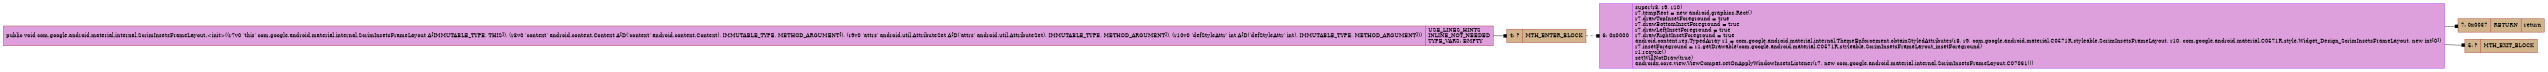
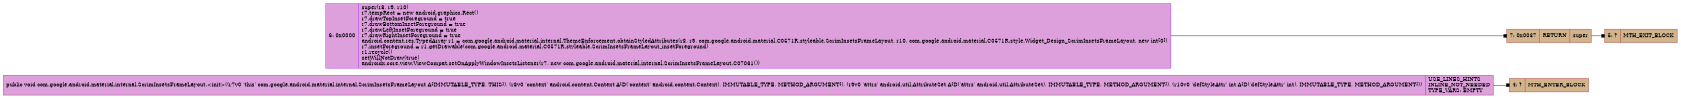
  digraph {
    rankdir=LR
    node [color=brown fillcolor=tan shape=record style=filled]
    edge [arrowhead=box style=solid]
    n1 [label="{4\:\ ?|MTH_ENTER_BLOCK\l}"]
    n2 [color=purple fillcolor=plum label="{6\:\ 0x0000|super(r8, r9, r10)\lr7.tempRect = new android.graphics.Rect()\lr7.drawTopInsetForeground = true\lr7.drawBottomInsetForeground = true\lr7.drawLeftInsetForeground = true\lr7.drawRightInsetForeground = true\landroid.content.res.TypedArray r1 = com.google.android.material.internal.ThemeEnforcement.obtainStyledAttributes(r8, r9, com.google.android.material.C0571R.styleable.ScrimInsetsFrameLayout, r10, com.google.android.material.C0571R.style.Widget_Design_ScrimInsetsFrameLayout, new int[0])\lr7.insetForeground = r1.getDrawable(com.google.android.material.C0571R.styleable.ScrimInsetsFrameLayout_insetForeground)\lr1.recycle()\lsetWillNotDraw(true)\landroidx.core.view.ViewCompat.setOnApplyWindowInsetsListener(r7, new com.google.android.material.internal.ScrimInsetsFrameLayout.C07061())\l}"]
-   n3 [label="{7\:\ 0x0037|RETURN\l|return\l}"]
+   n3 [label="{7\:\ 0x0037|RETURN\l|super\l}"]
    n4 [label="{5\:\ ?|MTH_EXIT_BLOCK\l}"]
    n5 [fillcolor=plum label="{public void com.google.android.material.internal.ScrimInsetsFrameLayout.\<init\>((r7v0 'this' com.google.android.material.internal.ScrimInsetsFrameLayout A[IMMUTABLE_TYPE, THIS]), (r8v0 'context' android.content.Context A[D('context' android.content.Context), IMMUTABLE_TYPE, METHOD_ARGUMENT]), (r9v0 'attrs' android.util.AttributeSet A[D('attrs' android.util.AttributeSet), IMMUTABLE_TYPE, METHOD_ARGUMENT]), (r10v0 'defStyleAttr' int A[D('defStyleAttr' int), IMMUTABLE_TYPE, METHOD_ARGUMENT]))  | USE_LINES_HINTS\lINLINE_NOT_NEEDED\lTYPE_VARS: EMPTY\l}"]
-   n1 -> n2 [style=dashed]
    n2 -> n3
-   n2 -> n4
+   n3 -> n4
    n5 -> n1
  }
